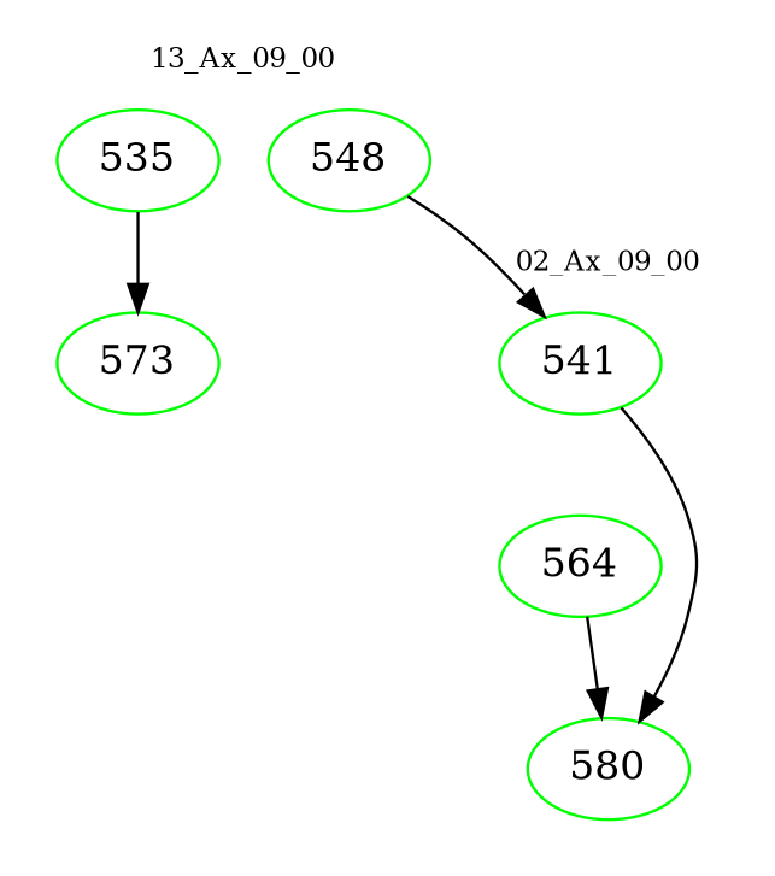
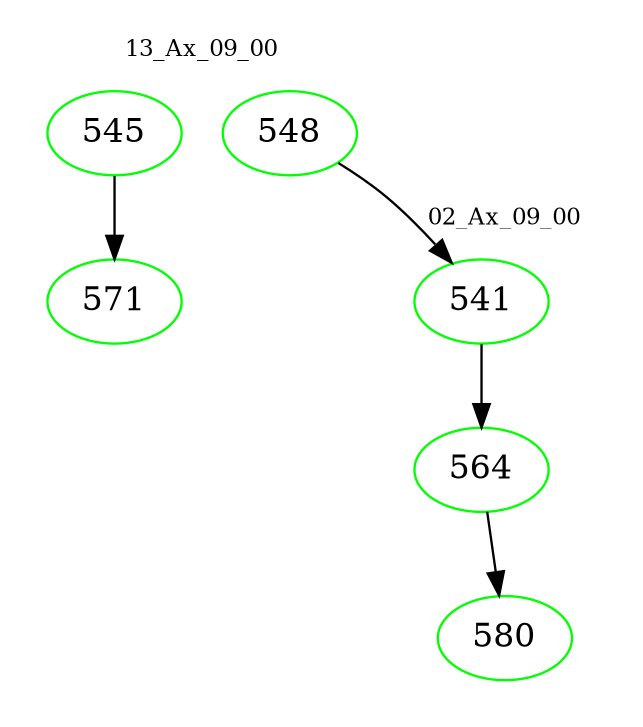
  digraph {
    node [color=green]
    edge [color=black]
    n1 [label=548]
-   n2 [label=535]
-   n3 [label=573]
+   n2 [label=545]
+   n3 [label=571]
    n4 [label=541]
    n5 [label=564]
    n6 [label=580]
    subgraph cluster_1 {
      color=white
      fontsize=10
      label="13_Ax_09_00"
      n1
      n2
      n3
    }
    subgraph cluster_2 {
      color=white
      fontsize=10
      label="02_Ax_09_00"
      n4
      n5
      n6
    }
    n1 -> n4
    n2 -> n3
-   n4 -> n6
+   n4 -> n5
    n5 -> n6
  }
